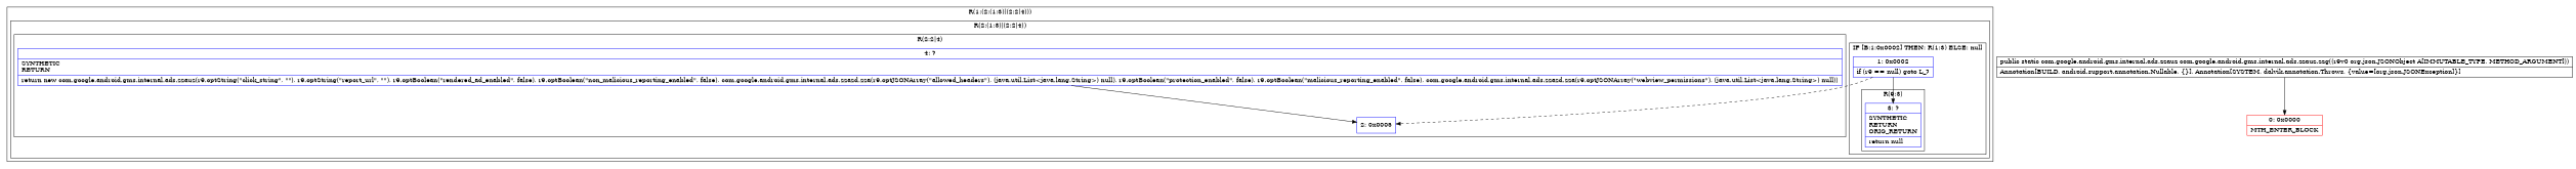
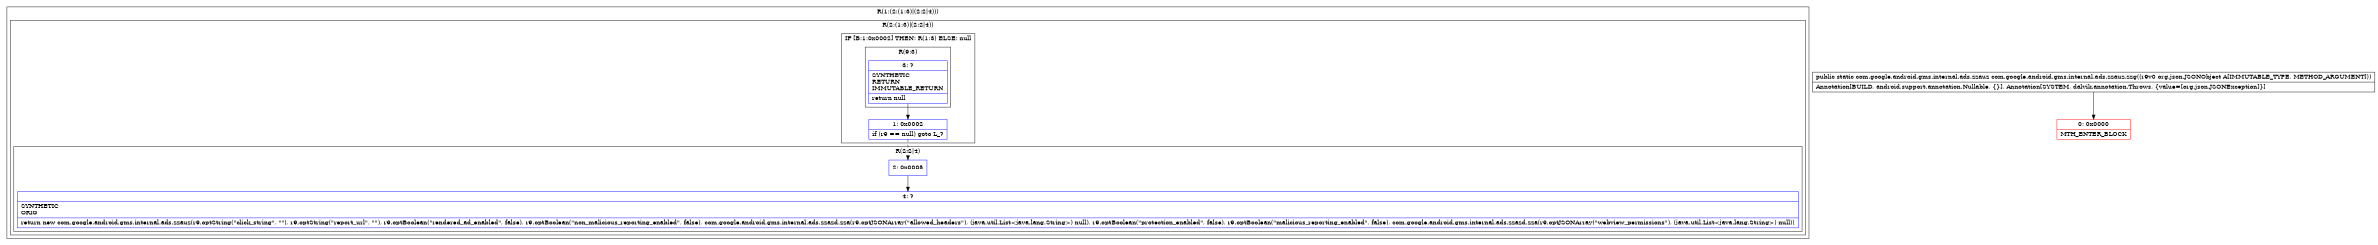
  digraph {
    node [color=blue shape=record]
-   n1 [label="{3\:\ ?|SYNTHETIC\lRETURN\lORIG_RETURN\l|return null\l}"]
+   n1 [label="{3\:\ ?|SYNTHETIC\lRETURN\lIMMUTABLE_RETURN\l|return null\l}"]
    n2 [label="{1\:\ 0x0002|if (r9 == null) goto L_?\l}"]
    n3 [label="{2\:\ 0x0005}"]
-   n4 [label="{4\:\ ?|SYNTHETIC\lRETURN\l|return new com.google.android.gms.internal.ads.zzauz(r9.optString(\"click_string\", \"\"), r9.optString(\"report_url\", \"\"), r9.optBoolean(\"rendered_ad_enabled\", false), r9.optBoolean(\"non_malicious_reporting_enabled\", false), com.google.android.gms.internal.ads.zzazd.zza(r9.optJSONArray(\"allowed_headers\"), (java.util.List\<java.lang.String\>) null), r9.optBoolean(\"protection_enabled\", false), r9.optBoolean(\"malicious_reporting_enabled\", false), com.google.android.gms.internal.ads.zzazd.zza(r9.optJSONArray(\"webview_permissions\"), (java.util.List\<java.lang.String\>) null))\l}"]
+   n4 [label="{4\:\ ?|SYNTHETIC\lORIG\l|return new com.google.android.gms.internal.ads.zzauz(r9.optString(\"click_string\", \"\"), r9.optString(\"report_url\", \"\"), r9.optBoolean(\"rendered_ad_enabled\", false), r9.optBoolean(\"non_malicious_reporting_enabled\", false), com.google.android.gms.internal.ads.zzazd.zza(r9.optJSONArray(\"allowed_headers\"), (java.util.List\<java.lang.String\>) null), r9.optBoolean(\"protection_enabled\", false), r9.optBoolean(\"malicious_reporting_enabled\", false), com.google.android.gms.internal.ads.zzazd.zza(r9.optJSONArray(\"webview_permissions\"), (java.util.List\<java.lang.String\>) null))\l}"]
    n5 [color=red label="{0\:\ 0x0000|MTH_ENTER_BLOCK\l}"]
    n6 [label="{public static com.google.android.gms.internal.ads.zzauz com.google.android.gms.internal.ads.zzauz.zzg((r9v0 org.json.JSONObject A[IMMUTABLE_TYPE, METHOD_ARGUMENT]))  | Annotation[BUILD, android.support.annotation.Nullable, \{\}], Annotation[SYSTEM, dalvik.annotation.Throws, \{value=[org.json.JSONException]\}]\l}" color=""]
    subgraph cluster_1 {
      label="R(1:(2:(1:3)|(2:2|4)))"
      subgraph cluster_2 {
        label="R(2:(1:3)|(2:2|4))"
        subgraph cluster_3 {
          label="IF [B:1:0x0002] THEN: R(1:3) ELSE: null"
          n2
          subgraph cluster_4 {
            label="R(9:3)"
            n1
          }
        }
        subgraph cluster_5 {
          label="R(2:2|4)"
          n3
          n4
        }
      }
    }
-   n2 -> n1
+   n1 -> n2
    n2 -> n3 [style=dashed]
-   n4 -> n3
+   n3 -> n4
    n6 -> n5
  }
